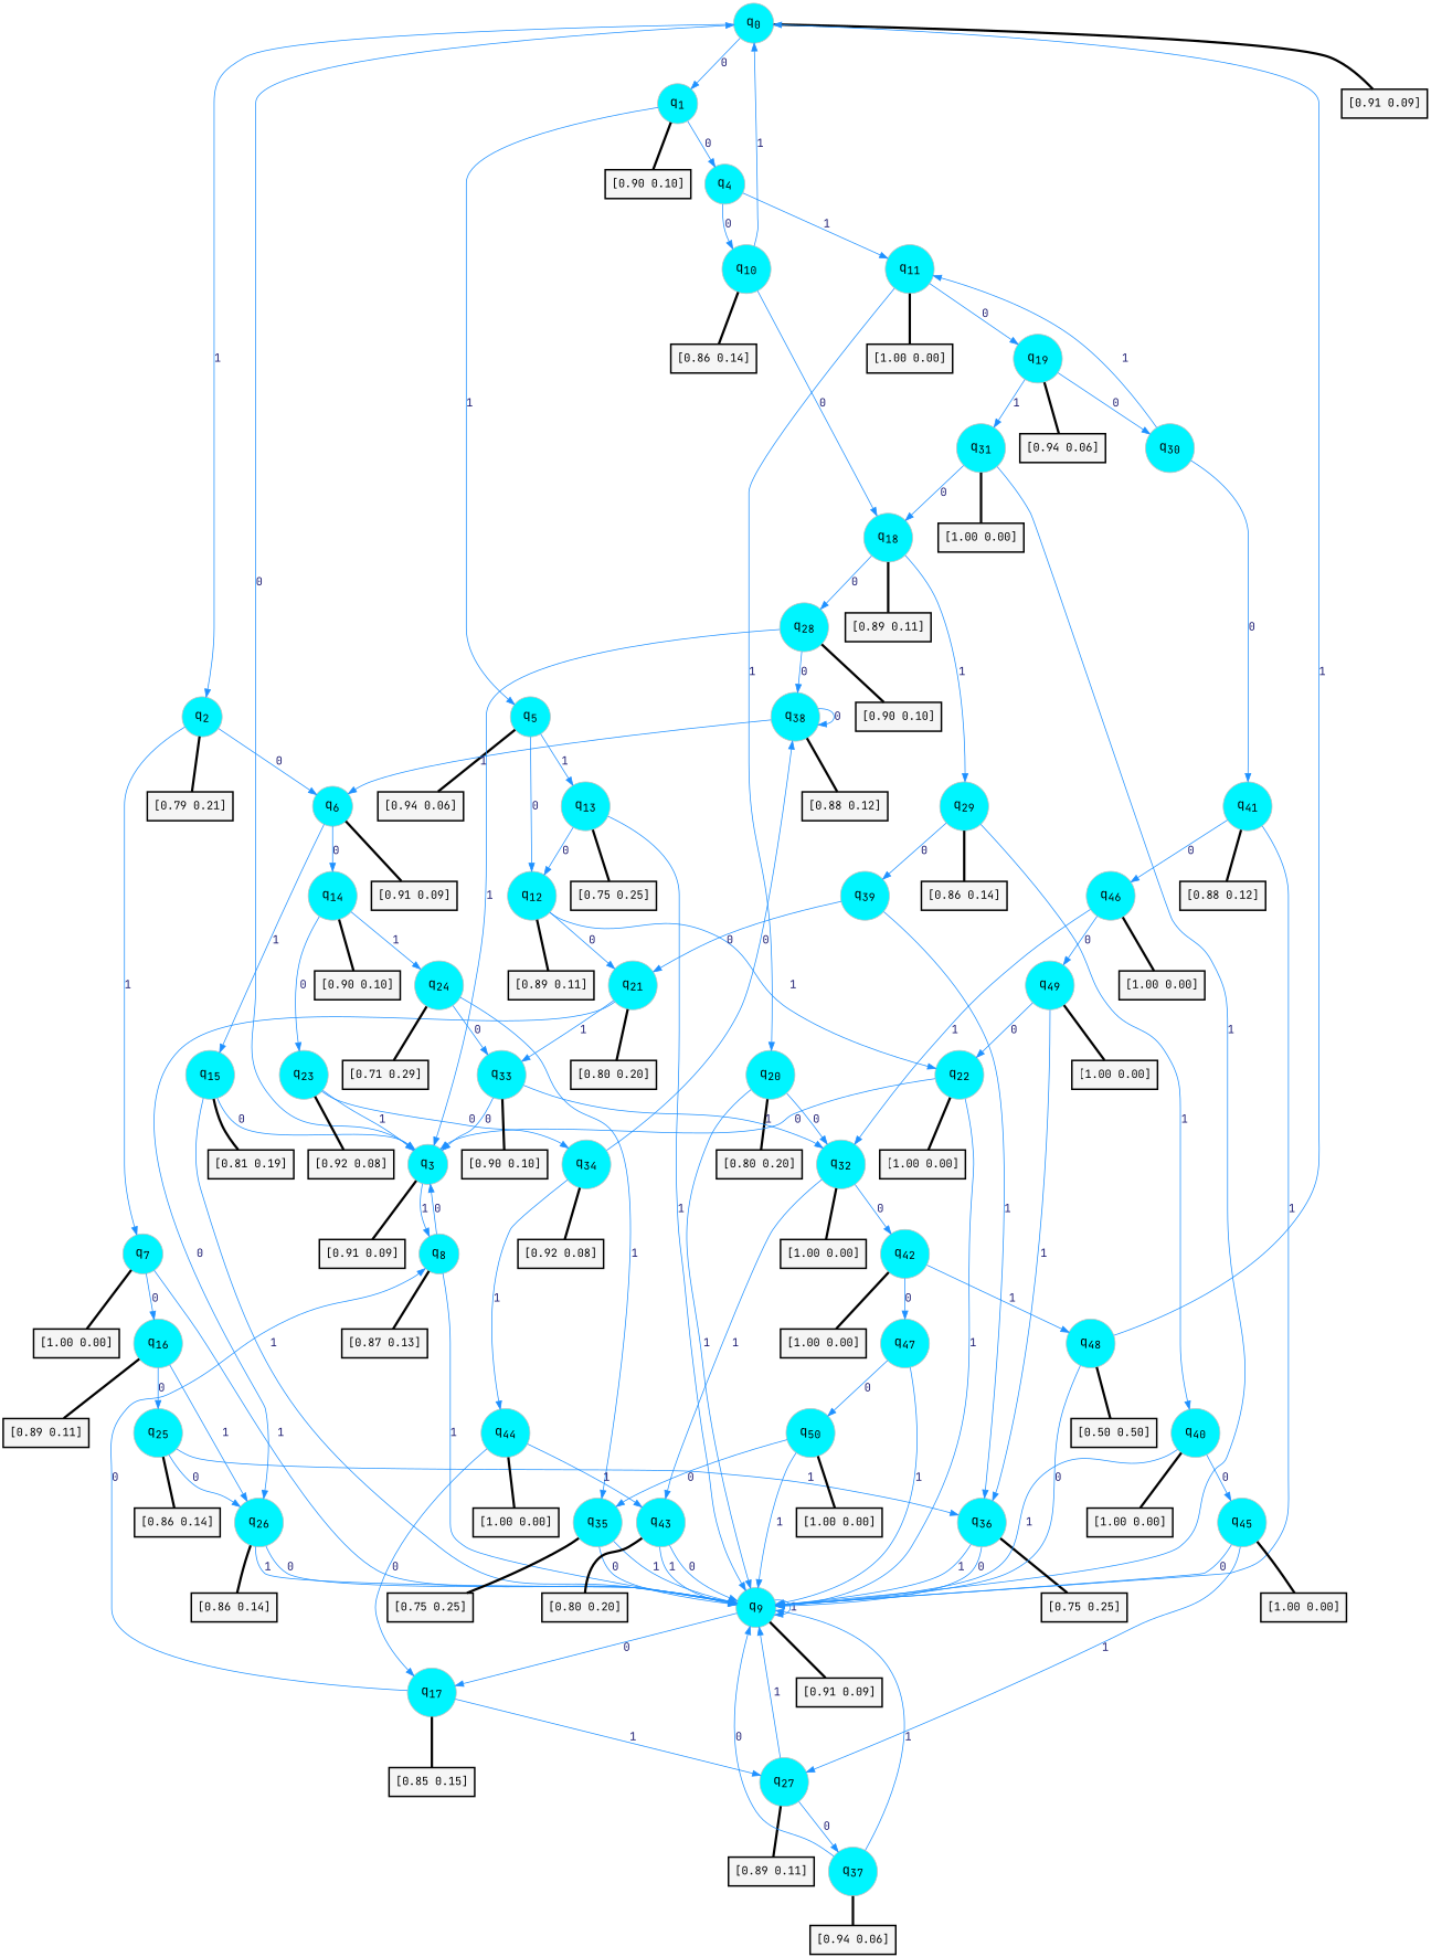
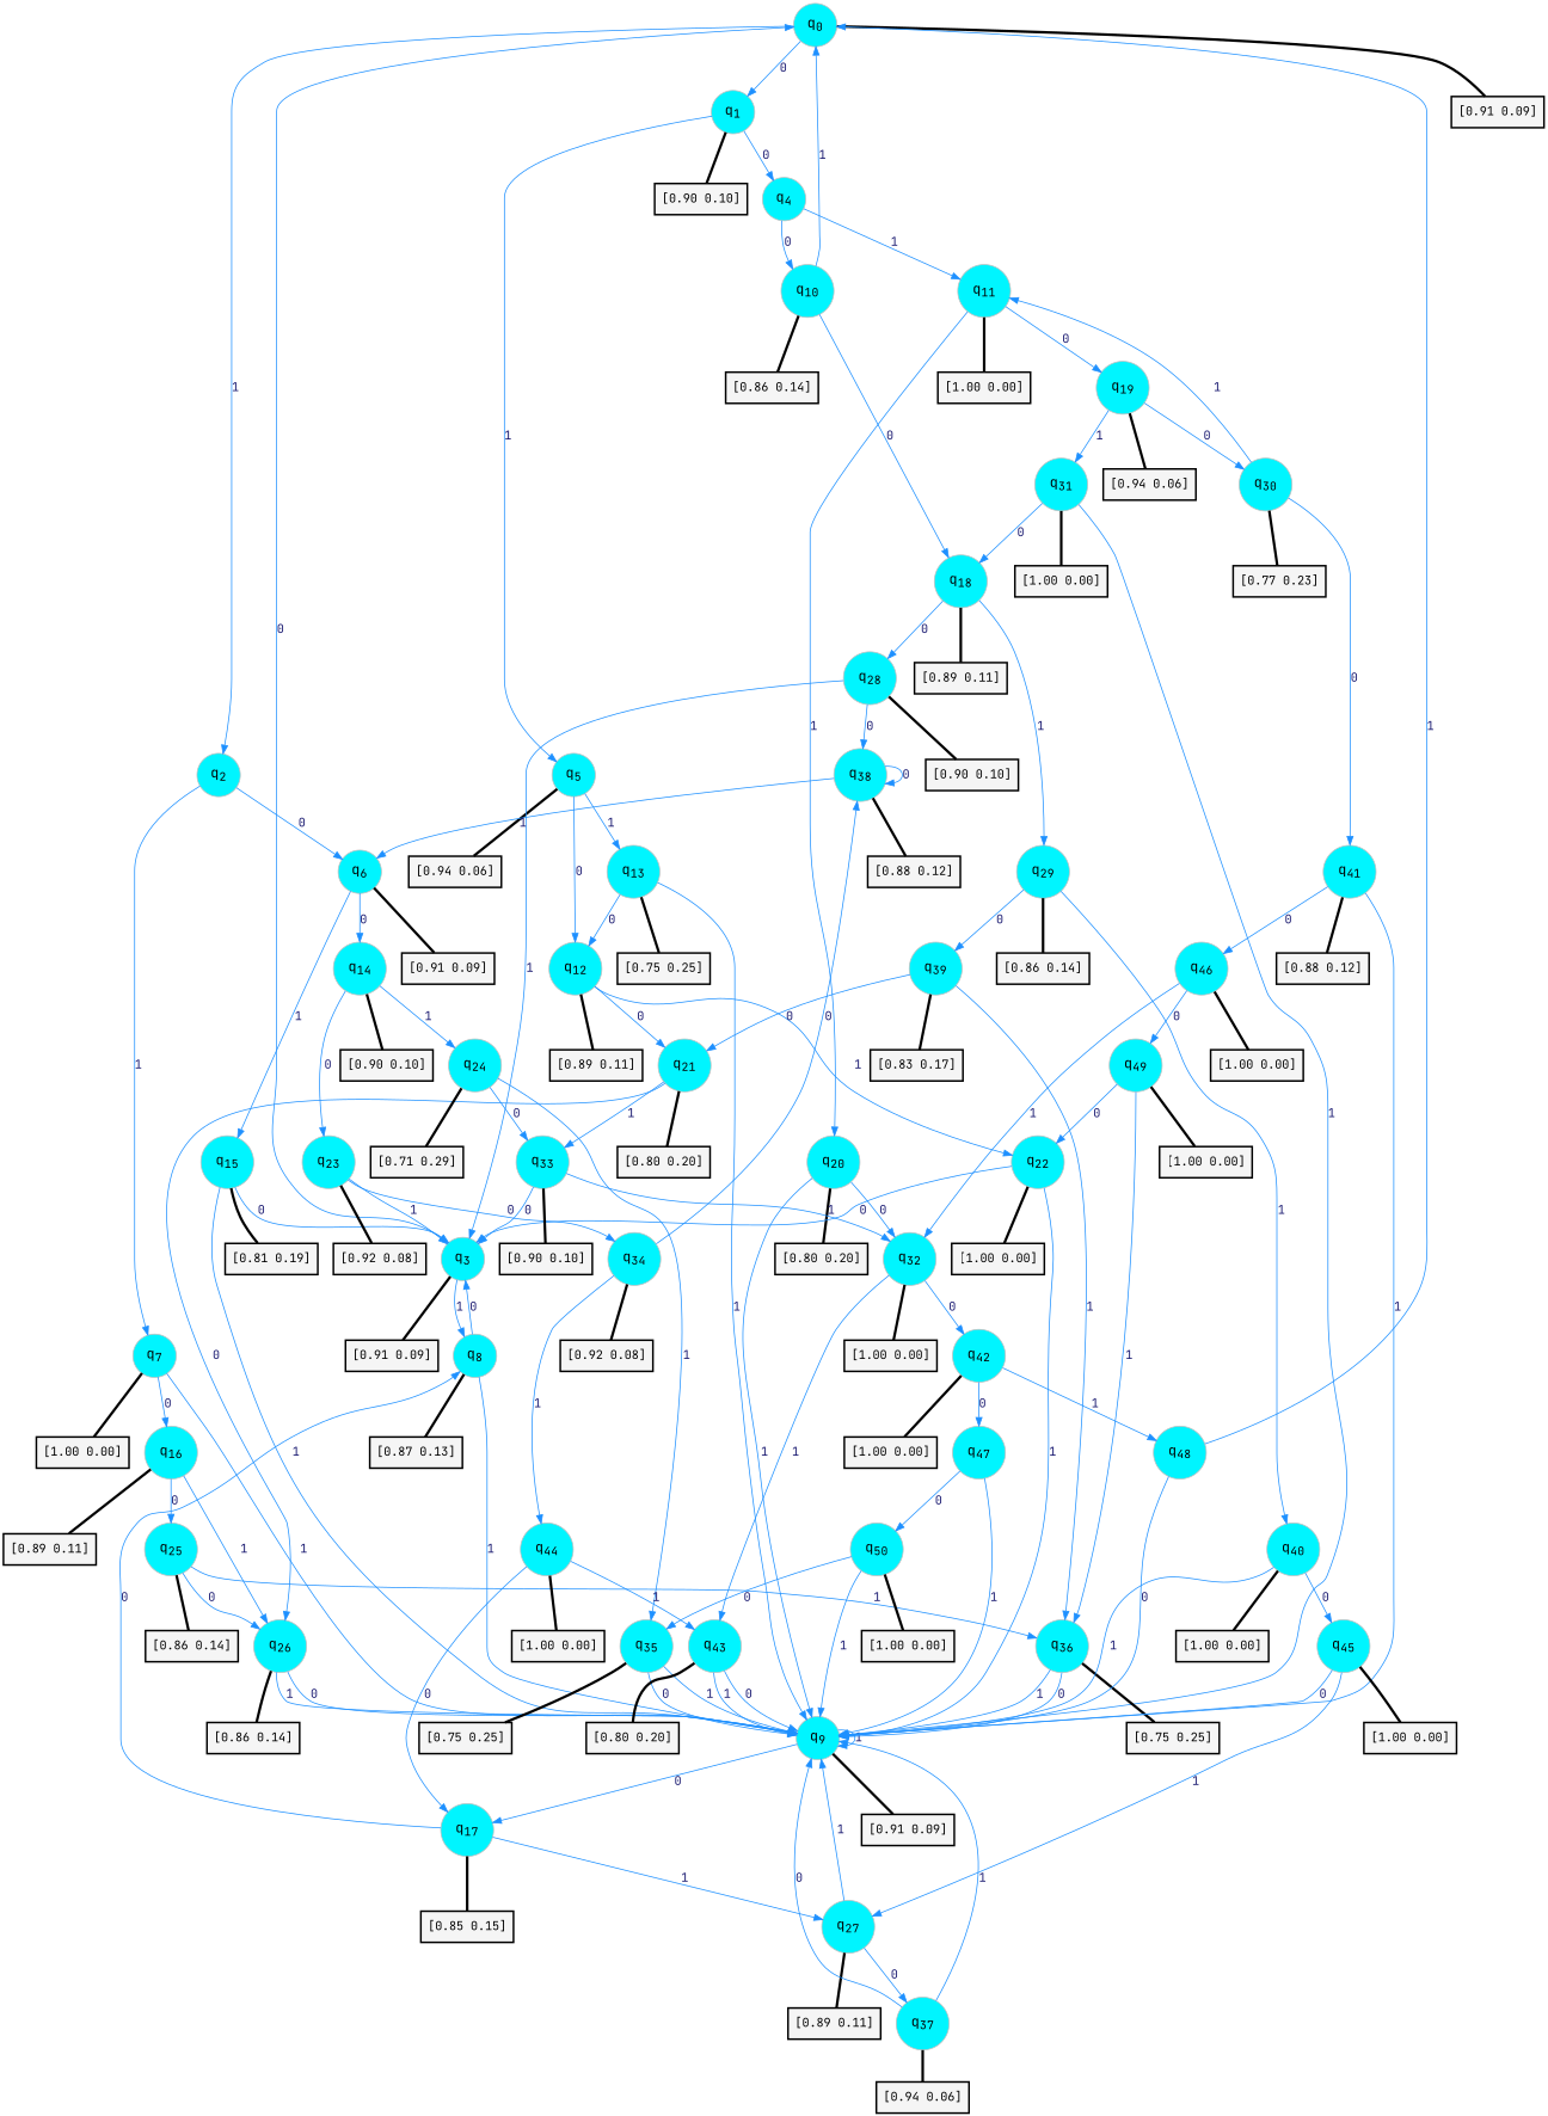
  digraph {
    fontname="JetBrains Mono"
    rankdir=TD
    node [color=gray fillcolor=turquoise1 fontcolor=black fontname="JetBrains Mono" fontsize=16 fontweight=bold shape=circle style=filled]
    edge [arrowsize=1 color=dodgerblue1 fontcolor=midnightblue fontname="JetBrains Mono" fontweight=bold penwidth=1 style=solid weight=20]
    n1 [label=<q<SUB>0</SUB>>]
    n2 [label=<q<SUB>1</SUB>>]
    n3 [label=<q<SUB>2</SUB>>]
    n4 [color=black fillcolor=whitesmoke fontsize=14 label="[0.91 0.09]" penwidth=2 shape=box]
    n5 [label=<q<SUB>4</SUB>>]
    n6 [label=<q<SUB>5</SUB>>]
    n7 [color=black fillcolor=whitesmoke fontsize=14 label="[0.90 0.10]" penwidth=2 shape=box]
    n8 [label=<q<SUB>6</SUB>>]
    n9 [label=<q<SUB>7</SUB>>]
-   n10 [color=black fillcolor=whitesmoke fontsize=14 label="[0.79 0.21]" penwidth=2 shape=box]
    n11 [label=<q<SUB>10</SUB>>]
    n12 [label=<q<SUB>11</SUB>>]
    n13 [label=<q<SUB>12</SUB>>]
    n14 [label=<q<SUB>13</SUB>>]
    n15 [color=black fillcolor=whitesmoke fontsize=14 label="[0.94 0.06]" penwidth=2 shape=box]
    n16 [label=<q<SUB>14</SUB>>]
    n17 [label=<q<SUB>15</SUB>>]
    n18 [color=black fillcolor=whitesmoke fontsize=14 label="[0.91 0.09]" penwidth=2 shape=box]
    n19 [label=<q<SUB>9</SUB>>]
    n20 [label=<q<SUB>16</SUB>>]
    n21 [color=black fillcolor=whitesmoke fontsize=14 label="[1.00 0.00]" penwidth=2 shape=box]
    n22 [label=<q<SUB>3</SUB>>]
    n23 [label=<q<SUB>8</SUB>>]
    n24 [color=black fillcolor=whitesmoke fontsize=14 label="[0.91 0.09]" penwidth=2 shape=box]
    n25 [color=black fillcolor=whitesmoke fontsize=14 label="[0.87 0.13]" penwidth=2 shape=box]
    n26 [label=<q<SUB>18</SUB>>]
    n27 [color=black fillcolor=whitesmoke fontsize=14 label="[0.86 0.14]" penwidth=2 shape=box]
    n28 [label=<q<SUB>19</SUB>>]
    n29 [label=<q<SUB>20</SUB>>]
    n30 [color=black fillcolor=whitesmoke fontsize=14 label="[1.00 0.00]" penwidth=2 shape=box]
    n31 [label=<q<SUB>21</SUB>>]
    n32 [label=<q<SUB>22</SUB>>]
    n33 [color=black fillcolor=whitesmoke fontsize=14 label="[0.89 0.11]" penwidth=2 shape=box]
    n34 [color=black fillcolor=whitesmoke fontsize=14 label="[0.75 0.25]" penwidth=2 shape=box]
    n35 [label=<q<SUB>23</SUB>>]
    n36 [label=<q<SUB>24</SUB>>]
    n37 [color=black fillcolor=whitesmoke fontsize=14 label="[0.90 0.10]" penwidth=2 shape=box]
    n38 [color=black fillcolor=whitesmoke fontsize=14 label="[0.81 0.19]" penwidth=2 shape=box]
    n39 [label=<q<SUB>17</SUB>>]
    n40 [color=black fillcolor=whitesmoke fontsize=14 label="[0.91 0.09]" penwidth=2 shape=box]
    n41 [label=<q<SUB>25</SUB>>]
    n42 [label=<q<SUB>26</SUB>>]
    n43 [color=black fillcolor=whitesmoke fontsize=14 label="[0.89 0.11]" penwidth=2 shape=box]
    n44 [label=<q<SUB>27</SUB>>]
    n45 [color=black fillcolor=whitesmoke fontsize=14 label="[0.85 0.15]" penwidth=2 shape=box]
    n46 [label=<q<SUB>28</SUB>>]
    n47 [label=<q<SUB>29</SUB>>]
    n48 [color=black fillcolor=whitesmoke fontsize=14 label="[0.89 0.11]" penwidth=2 shape=box]
    n49 [label=<q<SUB>30</SUB>>]
    n50 [label=<q<SUB>31</SUB>>]
    n51 [color=black fillcolor=whitesmoke fontsize=14 label="[0.94 0.06]" penwidth=2 shape=box]
    n52 [label=<q<SUB>32</SUB>>]
    n53 [color=black fillcolor=whitesmoke fontsize=14 label="[0.80 0.20]" penwidth=2 shape=box]
    n54 [label=<q<SUB>33</SUB>>]
    n55 [color=black fillcolor=whitesmoke fontsize=14 label="[0.80 0.20]" penwidth=2 shape=box]
    n56 [color=black fillcolor=whitesmoke fontsize=14 label="[1.00 0.00]" penwidth=2 shape=box]
    n57 [label=<q<SUB>34</SUB>>]
    n58 [color=black fillcolor=whitesmoke fontsize=14 label="[0.92 0.08]" penwidth=2 shape=box]
    n59 [label=<q<SUB>35</SUB>>]
    n60 [color=black fillcolor=whitesmoke fontsize=14 label="[0.71 0.29]" penwidth=2 shape=box]
    n61 [label=<q<SUB>36</SUB>>]
    n62 [color=black fillcolor=whitesmoke fontsize=14 label="[0.86 0.14]" penwidth=2 shape=box]
    n63 [color=black fillcolor=whitesmoke fontsize=14 label="[0.86 0.14]" penwidth=2 shape=box]
    n64 [label=<q<SUB>37</SUB>>]
    n65 [color=black fillcolor=whitesmoke fontsize=14 label="[0.89 0.11]" penwidth=2 shape=box]
    n66 [label=<q<SUB>38</SUB>>]
    n67 [color=black fillcolor=whitesmoke fontsize=14 label="[0.90 0.10]" penwidth=2 shape=box]
    n68 [label=<q<SUB>39</SUB>>]
    n69 [label=<q<SUB>40</SUB>>]
    n70 [color=black fillcolor=whitesmoke fontsize=14 label="[0.86 0.14]" penwidth=2 shape=box]
    n71 [label=<q<SUB>41</SUB>>]
+   n72 [color=black fillcolor=whitesmoke fontsize=14 label="[0.77 0.23]" penwidth=2 shape=box]
    n73 [color=black fillcolor=whitesmoke fontsize=14 label="[1.00 0.00]" penwidth=2 shape=box]
    n74 [label=<q<SUB>42</SUB>>]
    n75 [label=<q<SUB>43</SUB>>]
    n76 [color=black fillcolor=whitesmoke fontsize=14 label="[1.00 0.00]" penwidth=2 shape=box]
    n77 [color=black fillcolor=whitesmoke fontsize=14 label="[0.90 0.10]" penwidth=2 shape=box]
    n78 [label=<q<SUB>44</SUB>>]
    n79 [color=black fillcolor=whitesmoke fontsize=14 label="[0.92 0.08]" penwidth=2 shape=box]
    n80 [color=black fillcolor=whitesmoke fontsize=14 label="[0.75 0.25]" penwidth=2 shape=box]
    n81 [color=black fillcolor=whitesmoke fontsize=14 label="[0.75 0.25]" penwidth=2 shape=box]
    n82 [color=black fillcolor=whitesmoke fontsize=14 label="[0.94 0.06]" penwidth=2 shape=box]
    n83 [color=black fillcolor=whitesmoke fontsize=14 label="[0.88 0.12]" penwidth=2 shape=box]
+   n84 [color=black fillcolor=whitesmoke fontsize=14 label="[0.83 0.17]" penwidth=2 shape=box]
    n85 [label=<q<SUB>45</SUB>>]
    n86 [color=black fillcolor=whitesmoke fontsize=14 label="[1.00 0.00]" penwidth=2 shape=box]
    n87 [label=<q<SUB>46</SUB>>]
    n88 [color=black fillcolor=whitesmoke fontsize=14 label="[0.88 0.12]" penwidth=2 shape=box]
    n89 [label=<q<SUB>47</SUB>>]
    n90 [label=<q<SUB>48</SUB>>]
    n91 [color=black fillcolor=whitesmoke fontsize=14 label="[1.00 0.00]" penwidth=2 shape=box]
    n92 [color=black fillcolor=whitesmoke fontsize=14 label="[0.80 0.20]" penwidth=2 shape=box]
    n93 [color=black fillcolor=whitesmoke fontsize=14 label="[1.00 0.00]" penwidth=2 shape=box]
    n94 [color=black fillcolor=whitesmoke fontsize=14 label="[1.00 0.00]" penwidth=2 shape=box]
    n95 [label=<q<SUB>49</SUB>>]
    n96 [color=black fillcolor=whitesmoke fontsize=14 label="[1.00 0.00]" penwidth=2 shape=box]
    n97 [label=<q<SUB>50</SUB>>]
-   n98 [color=black fillcolor=whitesmoke fontsize=14 label="[0.50 0.50]" penwidth=2 shape=box]
    n99 [color=black fillcolor=whitesmoke fontsize=14 label="[1.00 0.00]" penwidth=2 shape=box]
    n100 [color=black fillcolor=whitesmoke fontsize=14 label="[1.00 0.00]" penwidth=2 shape=box]
    n1 -> n2 [label=0]
    n1 -> n3 [label=1]
    n1 -> n4 [arrowhead=none color=black penwidth=3]
    n2 -> n5 [label=0]
    n2 -> n6 [label=1]
    n2 -> n7 [arrowhead=none color=black penwidth=3]
    n3 -> n8 [label=0]
    n3 -> n9 [label=1]
-   n3 -> n10 [arrowhead=none color=black penwidth=3]
    n5 -> n11 [label=0]
    n5 -> n12 [label=1]
    n6 -> n13 [label=0]
    n6 -> n14 [label=1]
    n6 -> n15 [arrowhead=none color=black penwidth=3]
    n8 -> n16 [label=0]
    n8 -> n17 [label=1]
    n8 -> n18 [arrowhead=none color=black penwidth=3]
    n9 -> n19 [label=1]
    n9 -> n20 [label=0]
    n9 -> n21 [arrowhead=none color=black penwidth=3]
    n11 -> n1 [label=1]
    n11 -> n26 [label=0]
    n11 -> n27 [arrowhead=none color=black penwidth=3]
    n12 -> n28 [label=0]
    n12 -> n29 [label=1]
    n12 -> n30 [arrowhead=none color=black penwidth=3]
    n13 -> n31 [label=0]
    n13 -> n32 [label=1]
    n13 -> n33 [arrowhead=none color=black penwidth=3]
    n14 -> n13 [label=0]
    n14 -> n19 [label=1]
    n14 -> n34 [arrowhead=none color=black penwidth=3]
    n16 -> n35 [label=0]
    n16 -> n36 [label=1]
    n16 -> n37 [arrowhead=none color=black penwidth=3]
    n17 -> n19 [label=1]
    n17 -> n22 [label=0]
    n17 -> n38 [arrowhead=none color=black penwidth=3]
    n19 -> n19 [label=1]
    n19 -> n39 [label=0]
    n19 -> n40 [arrowhead=none color=black penwidth=3]
    n20 -> n41 [label=0]
    n20 -> n42 [label=1]
    n20 -> n43 [arrowhead=none color=black penwidth=3]
    n22 -> n1 [label=0]
    n22 -> n23 [label=1]
    n22 -> n24 [arrowhead=none color=black penwidth=3]
    n23 -> n19 [label=1]
    n23 -> n22 [label=0]
    n23 -> n25 [arrowhead=none color=black penwidth=3]
    n26 -> n46 [label=0]
    n26 -> n47 [label=1]
    n26 -> n48 [arrowhead=none color=black penwidth=3]
    n28 -> n49 [label=0]
    n28 -> n50 [label=1]
    n28 -> n51 [arrowhead=none color=black penwidth=3]
    n29 -> n19 [label=1]
    n29 -> n52 [label=0]
    n29 -> n53 [arrowhead=none color=black penwidth=3]
    n31 -> n42 [label=0]
    n31 -> n54 [label=1]
    n31 -> n55 [arrowhead=none color=black penwidth=3]
    n32 -> n19 [label=1]
    n32 -> n22 [label=0]
    n32 -> n56 [arrowhead=none color=black penwidth=3]
    n35 -> n22 [label=1]
    n35 -> n57 [label=0]
    n35 -> n58 [arrowhead=none color=black penwidth=3]
    n36 -> n54 [label=0]
    n36 -> n59 [label=1]
    n36 -> n60 [arrowhead=none color=black penwidth=3]
    n39 -> n23 [label=0]
    n39 -> n44 [label=1]
    n39 -> n45 [arrowhead=none color=black penwidth=3]
    n41 -> n42 [label=0]
    n41 -> n61 [label=1]
    n41 -> n62 [arrowhead=none color=black penwidth=3]
    n42 -> n19 [label=0]
    n42 -> n19 [label=1]
    n42 -> n63 [arrowhead=none color=black penwidth=3]
    n44 -> n19 [label=1]
    n44 -> n64 [label=0]
    n44 -> n65 [arrowhead=none color=black penwidth=3]
    n46 -> n22 [label=1]
    n46 -> n66 [label=0]
    n46 -> n67 [arrowhead=none color=black penwidth=3]
    n47 -> n68 [label=0]
    n47 -> n69 [label=1]
    n47 -> n70 [arrowhead=none color=black penwidth=3]
    n49 -> n12 [label=1]
    n49 -> n71 [label=0]
+   n49 -> n72 [arrowhead=none color=black penwidth=3]
    n50 -> n19 [label=1]
    n50 -> n26 [label=0]
    n50 -> n73 [arrowhead=none color=black penwidth=3]
    n52 -> n74 [label=0]
    n52 -> n75 [label=1]
    n52 -> n76 [arrowhead=none color=black penwidth=3]
    n54 -> n22 [label=0]
    n54 -> n52 [label=1]
    n54 -> n77 [arrowhead=none color=black penwidth=3]
    n57 -> n66 [label=0]
    n57 -> n78 [label=1]
    n57 -> n79 [arrowhead=none color=black penwidth=3]
    n59 -> n19 [label=0]
    n59 -> n19 [label=1]
    n59 -> n80 [arrowhead=none color=black penwidth=3]
    n61 -> n19 [label=0]
    n61 -> n19 [label=1]
    n61 -> n81 [arrowhead=none color=black penwidth=3]
    n64 -> n19 [label=0]
    n64 -> n19 [label=1]
    n64 -> n82 [arrowhead=none color=black penwidth=3]
    n66 -> n8 [label=1]
    n66 -> n66 [label=0]
    n66 -> n83 [arrowhead=none color=black penwidth=3]
    n68 -> n31 [label=0]
    n68 -> n61 [label=1]
+   n68 -> n84 [arrowhead=none color=black penwidth=3]
    n69 -> n19 [label=1]
    n69 -> n85 [label=0]
    n69 -> n86 [arrowhead=none color=black penwidth=3]
    n71 -> n19 [label=1]
    n71 -> n87 [label=0]
    n71 -> n88 [arrowhead=none color=black penwidth=3]
    n74 -> n89 [label=0]
    n74 -> n90 [label=1]
    n74 -> n91 [arrowhead=none color=black penwidth=3]
    n75 -> n19 [label=0]
    n75 -> n19 [label=1]
    n75 -> n92 [arrowhead=none color=black penwidth=3]
    n78 -> n39 [label=0]
    n78 -> n75 [label=1]
    n78 -> n93 [arrowhead=none color=black penwidth=3]
    n85 -> n19 [label=0]
    n85 -> n44 [label=1]
    n85 -> n94 [arrowhead=none color=black penwidth=3]
    n87 -> n52 [label=1]
    n87 -> n95 [label=0]
    n87 -> n96 [arrowhead=none color=black penwidth=3]
    n89 -> n19 [label=1]
    n89 -> n97 [label=0]
    n90 -> n1 [label=1]
    n90 -> n19 [label=0]
-   n90 -> n98 [arrowhead=none color=black penwidth=3]
    n95 -> n32 [label=0]
    n95 -> n61 [label=1]
    n95 -> n99 [arrowhead=none color=black penwidth=3]
    n97 -> n19 [label=1]
    n97 -> n59 [label=0]
    n97 -> n100 [arrowhead=none color=black penwidth=3]
  }
